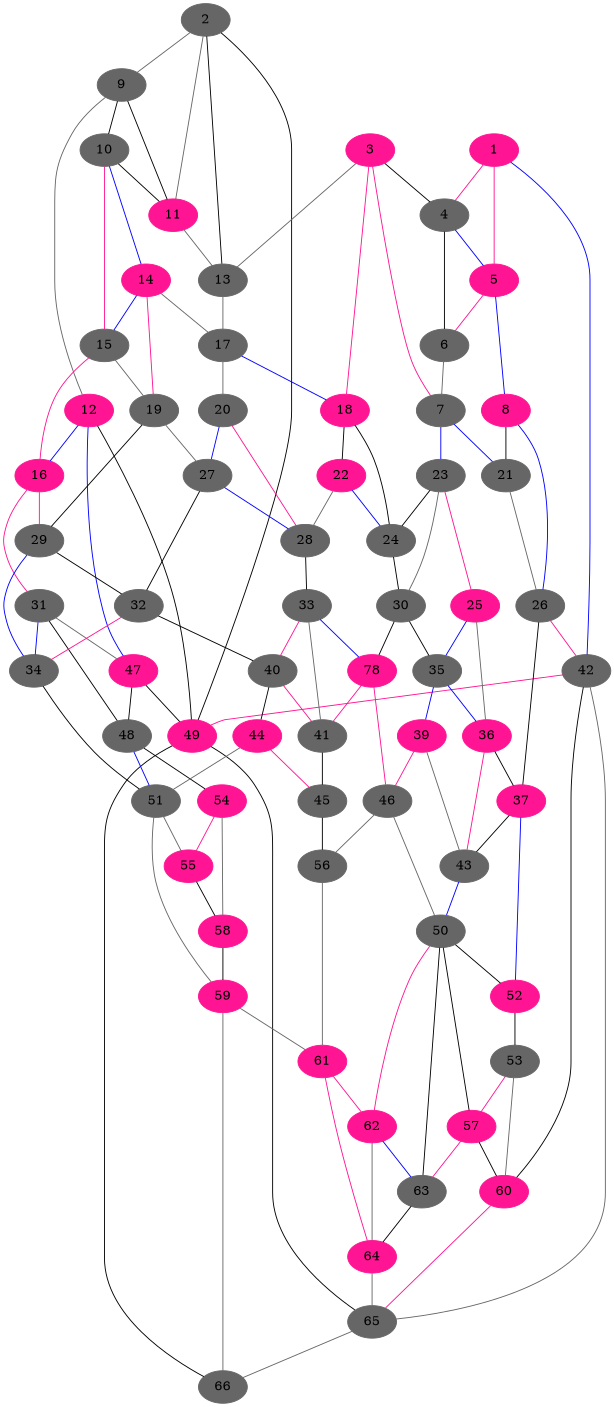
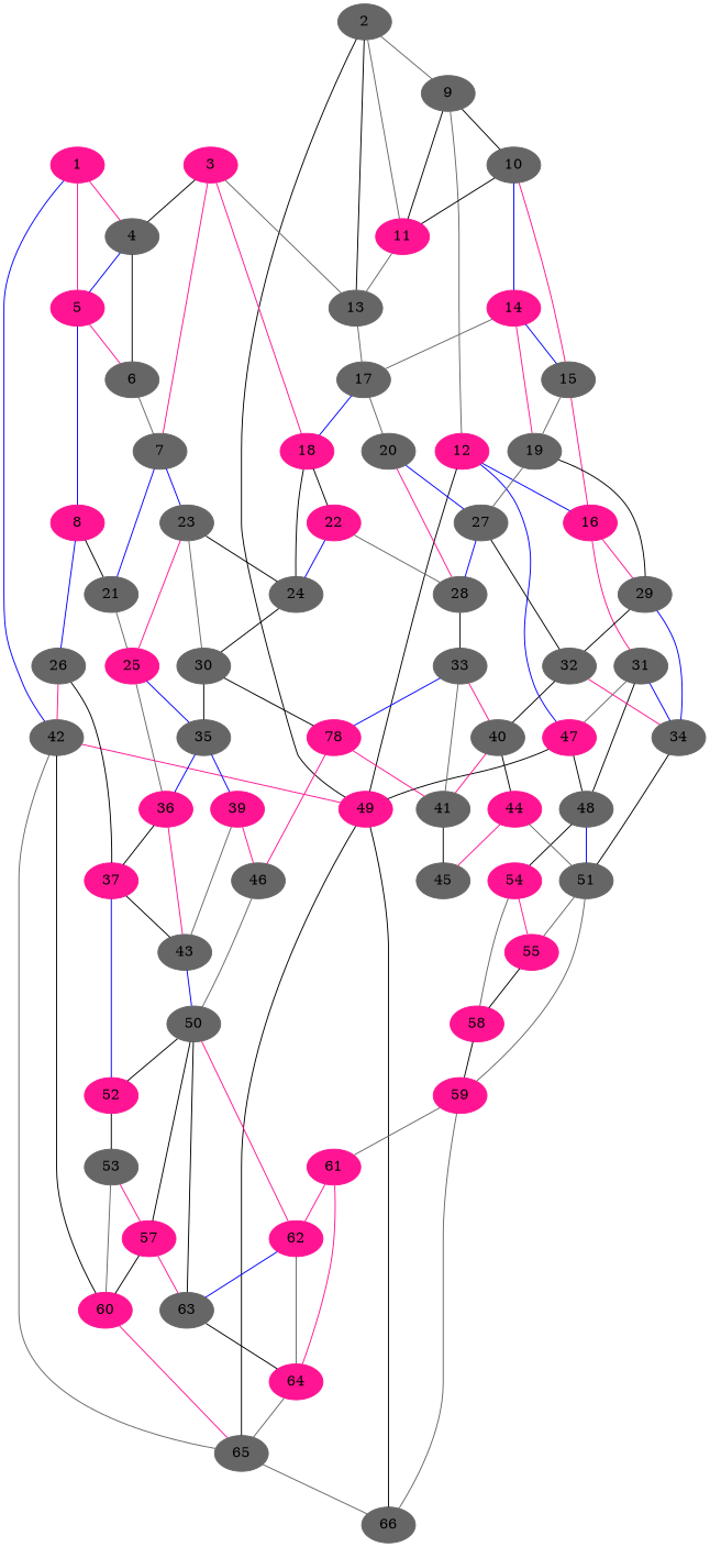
  graph {
    node [color=gray40 style=filled]
    edge [color=black weight=1.0]
    1 [color=deeppink]
    4
    5 [color=deeppink]
    42
    6
    8 [color=deeppink]
    49 [color=deeppink]
    60 [color=deeppink]
    65
    2
    9
    11 [color=deeppink]
    13
    10
    12 [color=deeppink]
    17
    66
    3 [color=deeppink]
    7
    18 [color=deeppink]
    21
    23
    22 [color=deeppink]
    24
    26
    25 [color=deeppink]
    30
    37 [color=deeppink]
    14 [color=deeppink]
    15
    16 [color=deeppink]
    47 [color=deeppink]
    19
    29
    31
    48
    20
    27
    32
    34
    28
    33
    35
    36 [color=deeppink]
    n45 [color=deeppink label=78]
    39 [color=deeppink]
    43
    52 [color=deeppink]
    40
    41
    51
    46
    54 [color=deeppink]
    44 [color=deeppink]
    45
    55 [color=deeppink]
    59 [color=deeppink]
    50
    53
-   56
    57 [color=deeppink]
    62 [color=deeppink]
    63
    61 [color=deeppink]
    58 [color=deeppink]
    64 [color=deeppink]
    1 -- 4 [color=deeppink]
    1 -- 5 [color=deeppink]
    1 -- 42 [color=blue]
    4 -- 5 [color=blue]
    4 -- 6
    5 -- 6 [color=deeppink]
    5 -- 8 [color=blue]
    42 -- 49 [color=deeppink]
    42 -- 60
    42 -- 65 [color=gray40]
    6 -- 7 [color=gray40]
    8 -- 21 [weight=2.0]
    8 -- 26 [color=blue]
    49 -- 65
    49 -- 66
    60 -- 65 [color=deeppink]
    65 -- 66 [color=gray40]
    2 -- 49
    2 -- 9 [color=gray40]
    2 -- 11 [color=gray40]
    2 -- 13
    9 -- 11
    9 -- 10
    9 -- 12 [color=gray40]
    11 -- 13 [color=gray40]
    13 -- 17 [color=gray40]
    10 -- 11
    10 -- 14 [color=blue]
    10 -- 15 [color=deeppink]
    12 -- 49
    12 -- 16 [color=blue]
    12 -- 47 [color=blue]
    17 -- 18 [color=blue]
    17 -- 20 [color=gray40]
    3 -- 4
    3 -- 13 [color=gray40]
    3 -- 7 [color=deeppink]
    3 -- 18 [color=deeppink]
    7 -- 21 [color=blue]
    7 -- 23 [color=blue]
    18 -- 22
    18 -- 24
-   21 -- 26 [color=gray40]
+   21 -- 25 [color=gray40]
    23 -- 24
    23 -- 25 [color=deeppink]
    23 -- 30 [color=gray40]
    22 -- 24 [color=blue]
    22 -- 28 [color=gray40]
    24 -- 30
    26 -- 42 [color=deeppink weight=2.0]
    26 -- 37
    25 -- 35 [color=blue]
    25 -- 36 [color=gray40]
    30 -- 35
    30 -- n45
    37 -- 43
    37 -- 52 [color=blue]
    14 -- 17 [color=gray40]
    14 -- 15 [color=blue]
    14 -- 19 [color=deeppink]
    15 -- 16 [color=deeppink]
    15 -- 19 [color=gray40]
    16 -- 29 [color=deeppink]
    16 -- 31 [color=deeppink]
    47 -- 49
    47 -- 48
    19 -- 29
    19 -- 27 [color=gray40]
    29 -- 32
    29 -- 34 [color=blue]
    31 -- 47 [color=gray40]
    31 -- 48
    31 -- 34 [color=blue]
    48 -- 51 [color=blue]
    48 -- 54
    20 -- 27 [color=blue]
    20 -- 28 [color=deeppink]
    27 -- 32
    27 -- 28 [color=blue]
    32 -- 34 [color=deeppink]
    32 -- 40
    34 -- 51
    28 -- 33
    33 -- n45 [color=blue]
    33 -- 40 [color=deeppink]
    33 -- 41 [color=gray40]
    35 -- 36 [color=blue]
    35 -- 39 [color=blue]
    36 -- 37
    36 -- 43 [color=deeppink]
    n45 -- 41 [color=deeppink]
    n45 -- 46 [color=deeppink]
    39 -- 43 [color=gray40]
    39 -- 46 [color=deeppink]
    43 -- 50 [color=blue]
    52 -- 53 [weight=2.0]
    40 -- 41 [color=deeppink]
    40 -- 44
    41 -- 45
    51 -- 55 [color=gray40]
    51 -- 59 [color=gray40]
    46 -- 50 [color=gray40]
-   46 -- 56 [color=gray40]
    54 -- 55 [color=deeppink]
    54 -- 58 [color=gray40 weight=2.0]
    44 -- 51 [color=gray40 weight=2.0]
    44 -- 45 [color=deeppink]
-   45 -- 56 [weight=2.0]
    55 -- 58
    59 -- 66 [color=gray40]
    59 -- 61 [color=gray40]
    50 -- 52
    50 -- 57
    50 -- 62 [color=deeppink]
    50 -- 63
    53 -- 60 [color=gray40]
    53 -- 57 [color=deeppink]
-   56 -- 61 [color=gray40]
    57 -- 60
    57 -- 63 [color=deeppink]
    62 -- 63 [color=blue]
    62 -- 64 [color=gray40]
    63 -- 64
    61 -- 62 [color=deeppink]
    61 -- 64 [color=deeppink]
    58 -- 59
    64 -- 65 [color=gray40]
  }
